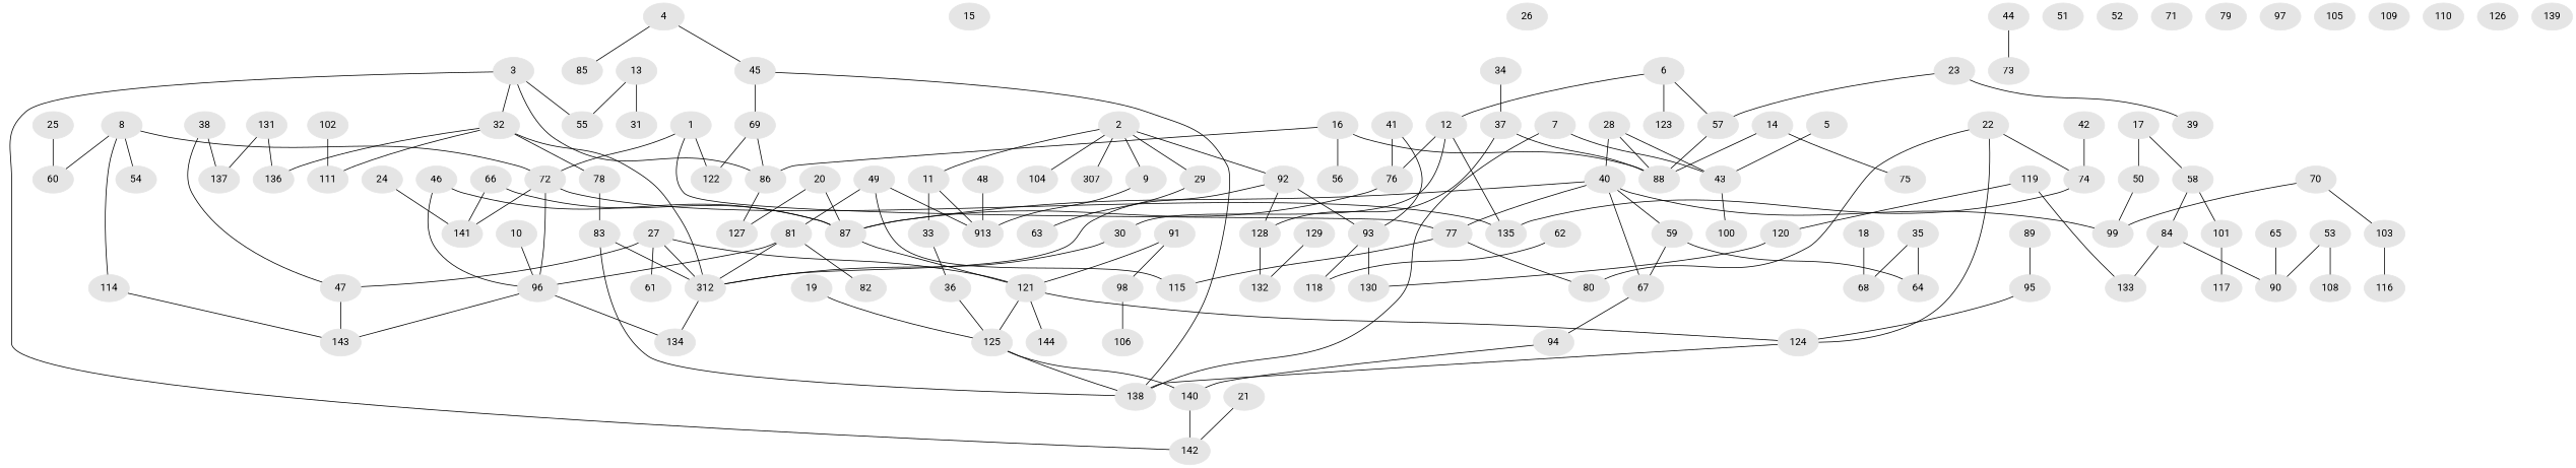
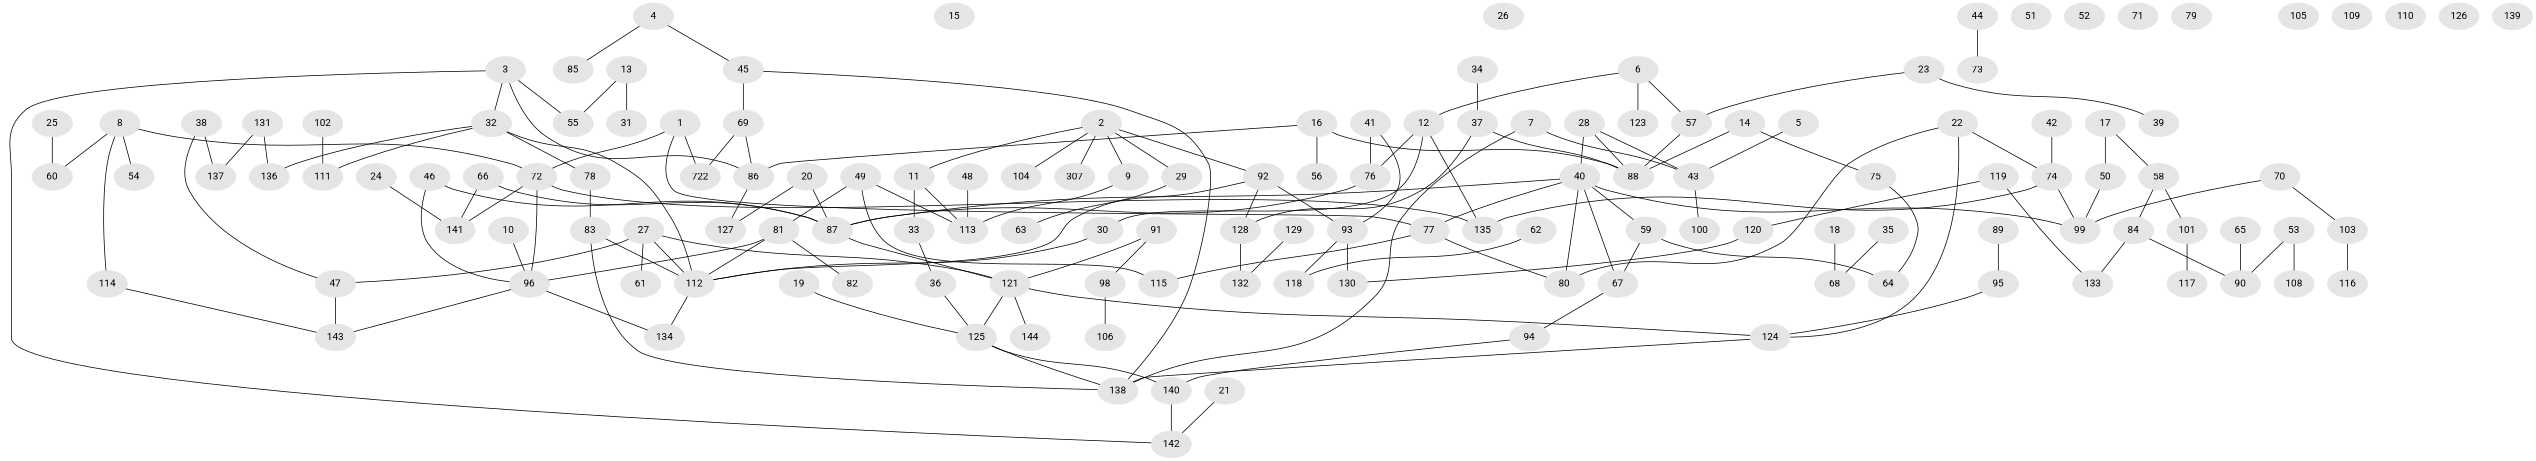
  graph {
    fontname=Roboto
    node [color=gray90 fontname=Roboto style=filled]
    edge [fontname=Roboto]
    1
    72
    77
-   122
+   122 [label=722]
    96
    135
    141
    80
    115
    2
    9
    11
    29
    92
    104
    n16 [label=307]
-   113 [label=913]
+   113
    33
    63
-   112 [label=312]
+   112
    128
    93
    3
    32
    55
    86
    142
    78
    111
    136
    127
    4
    45
    85
    138
    69
    5
    43
    40
    87
    59
    67
    99
    100
    6
    12
    57
    123
    30
    76
    88
    7
    8
    54
    60
    114
    143
    10
    134
    36
    13
    31
    14
    75
    15
    16
    56
    17
    50
    58
    84
    101
    18
    68
    19
    125
    140
    20
    121
    21
    22
    74
    124
    23
    39
    24
    25
    26
    27
    47
    61
    144
    28
    83
    34
    37
    35
    64
    132
    38
    137
    94
    41
    118
    130
    42
    44
    73
    46
    48
    49
    81
    82
    51
    52
    53
    90
    108
    133
    117
    62
    65
    66
    70
    103
    116
    71
    79
    89
    95
    91
    98
    106
-   97
    102
    105
    109
    110
    119
    120
    126
    129
    131
    139
    1 -- 72
    1 -- 77
    1 -- 122
    72 -- 96
    72 -- 135
    72 -- 141
    77 -- 80
    77 -- 115
    96 -- 143
    96 -- 134
    2 -- 9
    2 -- 11
    2 -- 29
    2 -- 92
    2 -- 104
    2 -- n16
    9 -- 113
    11 -- 113
    11 -- 33
    29 -- 63
    92 -- 112
    92 -- 128
    92 -- 93
    33 -- 36
    112 -- 134
    128 -- 132
    93 -- 118
    93 -- 130
    3 -- 32
    3 -- 55
    3 -- 86
    3 -- 142
    32 -- 112
    32 -- 78
    32 -- 111
    32 -- 136
    86 -- 127
    78 -- 83
    4 -- 45
    4 -- 85
    45 -- 138
    45 -- 69
    69 -- 122
    69 -- 86
    5 -- 43
    43 -- 100
    40 -- 77
+   40 -- 80
    40 -- 87
    40 -- 59
    40 -- 67
    40 -- 99
    87 -- 121
    59 -- 67
    59 -- 64
    67 -- 94
    6 -- 12
    6 -- 57
    6 -- 123
    12 -- 135
    12 -- 30
    12 -- 76
    57 -- 88
    30 -- 112
    76 -- 87
    7 -- 138
    7 -- 43
    8 -- 72
    8 -- 54
    8 -- 60
    8 -- 114
    114 -- 143
    10 -- 96
    36 -- 125
    13 -- 55
    13 -- 31
    14 -- 88
    14 -- 75
    16 -- 86
    16 -- 88
    16 -- 56
    17 -- 50
    17 -- 58
    50 -- 99
    58 -- 84
    58 -- 101
    84 -- 90
    84 -- 133
    101 -- 117
    18 -- 68
    19 -- 125
    125 -- 138
    125 -- 140
    140 -- 142
    20 -- 127
    20 -- 87
    121 -- 125
    121 -- 124
    121 -- 144
    21 -- 142
    22 -- 80
    22 -- 74
    22 -- 124
    74 -- 135
+   74 -- 99
    124 -- 138
    23 -- 57
    23 -- 39
    24 -- 141
    25 -- 60
    27 -- 112
    27 -- 121
    27 -- 47
    27 -- 61
    47 -- 143
    28 -- 43
    28 -- 40
    28 -- 88
    83 -- 112
    83 -- 138
    34 -- 37
    37 -- 128
    37 -- 88
    35 -- 68
-   35 -- 64
+   75 -- 64
    38 -- 47
    38 -- 137
    94 -- 140
    41 -- 93
    41 -- 76
    42 -- 74
    44 -- 73
    46 -- 96
    46 -- 87
    48 -- 113
    49 -- 115
    49 -- 113
    49 -- 81
    81 -- 96
    81 -- 112
    81 -- 82
    53 -- 90
    53 -- 108
    62 -- 118
    65 -- 90
    66 -- 141
    66 -- 87
    70 -- 99
    70 -- 103
    103 -- 116
    89 -- 95
    95 -- 124
    91 -- 121
    91 -- 98
    98 -- 106
    102 -- 111
    119 -- 133
    119 -- 120
    120 -- 130
    129 -- 132
    131 -- 136
    131 -- 137
  }
